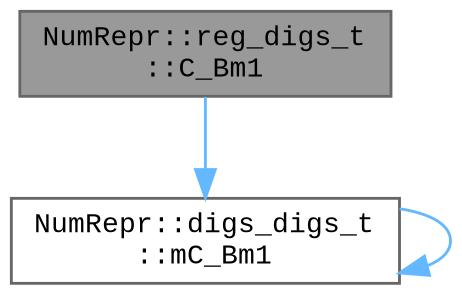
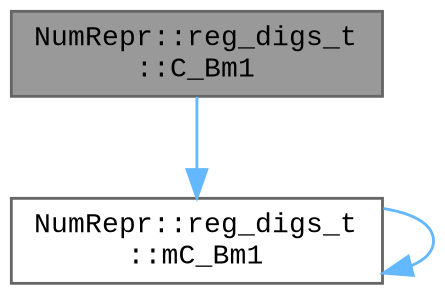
  digraph {
    rankdir=TB
    fontname="Liberation Mono"
    node [fontname="Liberation Mono" fontsize=10 shape=box style=filled]
    edge [color=steelblue1 fontname="Liberation Mono" fontsize=10 labelfontname=Helvetica labelfontsize=10 style=solid]
    n1 [color=gray40 fillcolor=grey60 fontcolor=black height=0.2 label="NumRepr::reg_digs_t\l::C_Bm1" width=0.4]
-   n2 [color=grey40 fillcolor=white height=0.2 label="NumRepr::digs_digs_t\l::mC_Bm1" width=0.4]
+   n2 [color=grey40 fillcolor=white height=0.2 label="NumRepr::reg_digs_t\l::mC_Bm1" width=0.4]
    n1 -> n2
    n2 -> n2
  }
